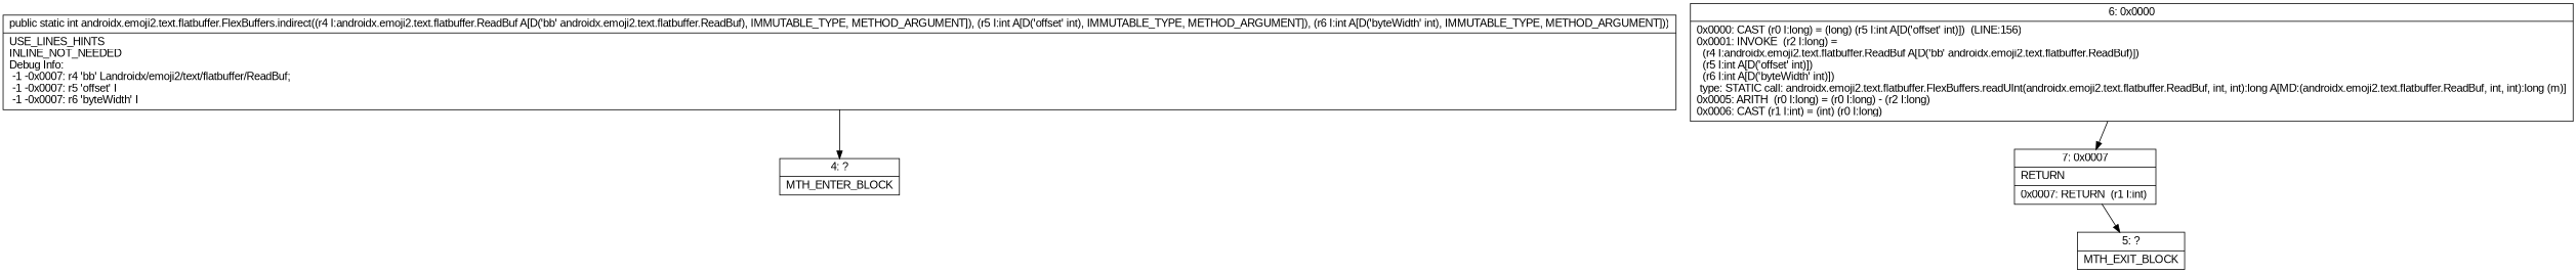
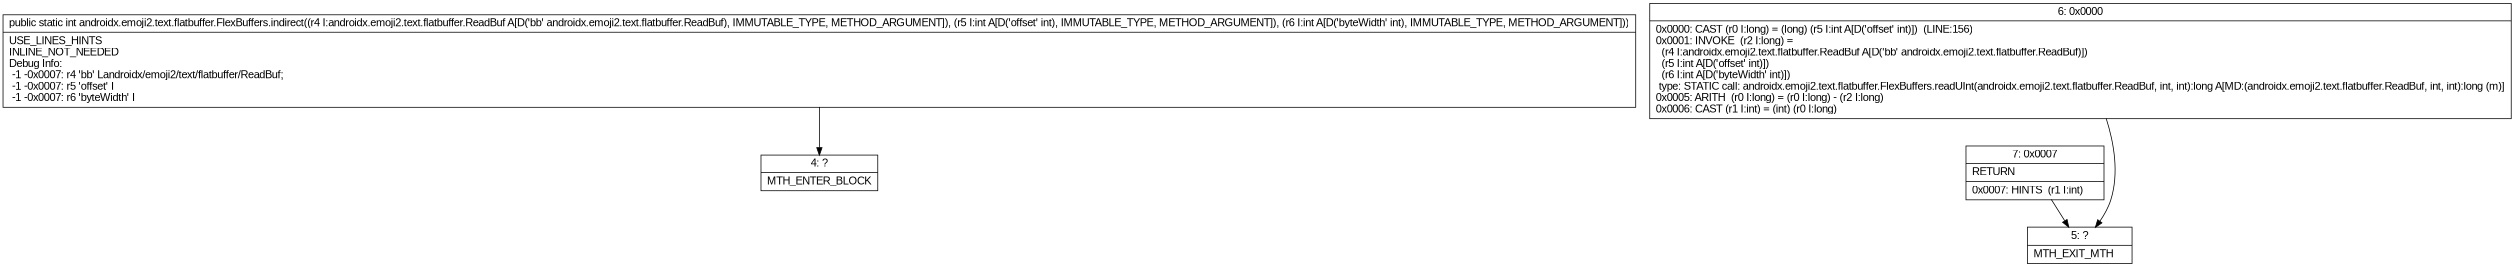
  digraph {
    fontname="Liberation Sans"
    node [fontname="Liberation Sans" shape=record]
    edge [fontname="Liberation Sans"]
    n1 [label="{4\:\ ?|MTH_ENTER_BLOCK\l}"]
    n2 [label="{6\:\ 0x0000|0x0000: CAST (r0 I:long) = (long) (r5 I:int A[D('offset' int)])  (LINE:156)\l0x0001: INVOKE  (r2 I:long) = \l  (r4 I:androidx.emoji2.text.flatbuffer.ReadBuf A[D('bb' androidx.emoji2.text.flatbuffer.ReadBuf)])\l  (r5 I:int A[D('offset' int)])\l  (r6 I:int A[D('byteWidth' int)])\l type: STATIC call: androidx.emoji2.text.flatbuffer.FlexBuffers.readUInt(androidx.emoji2.text.flatbuffer.ReadBuf, int, int):long A[MD:(androidx.emoji2.text.flatbuffer.ReadBuf, int, int):long (m)]\l0x0005: ARITH  (r0 I:long) = (r0 I:long) \- (r2 I:long) \l0x0006: CAST (r1 I:int) = (int) (r0 I:long) \l}"]
-   n3 [label="{7\:\ 0x0007|RETURN\l|0x0007: RETURN  (r1 I:int) \l}"]
-   n4 [label="{5\:\ ?|MTH_EXIT_BLOCK\l}"]
+   n3 [label="{7\:\ 0x0007|RETURN\l|0x0007: HINTS  (r1 I:int) \l}"]
+   n4 [label="{5\:\ ?|MTH_EXIT_MTH\l}"]
    n5 [label="{public static int androidx.emoji2.text.flatbuffer.FlexBuffers.indirect((r4 I:androidx.emoji2.text.flatbuffer.ReadBuf A[D('bb' androidx.emoji2.text.flatbuffer.ReadBuf), IMMUTABLE_TYPE, METHOD_ARGUMENT]), (r5 I:int A[D('offset' int), IMMUTABLE_TYPE, METHOD_ARGUMENT]), (r6 I:int A[D('byteWidth' int), IMMUTABLE_TYPE, METHOD_ARGUMENT]))  | USE_LINES_HINTS\lINLINE_NOT_NEEDED\lDebug Info:\l  \-1 \-0x0007: r4 'bb' Landroidx\/emoji2\/text\/flatbuffer\/ReadBuf;\l  \-1 \-0x0007: r5 'offset' I\l  \-1 \-0x0007: r6 'byteWidth' I\l}"]
-   n2 -> n3
+   n2 -> n4
    n3 -> n4
    n5 -> n1
  }
